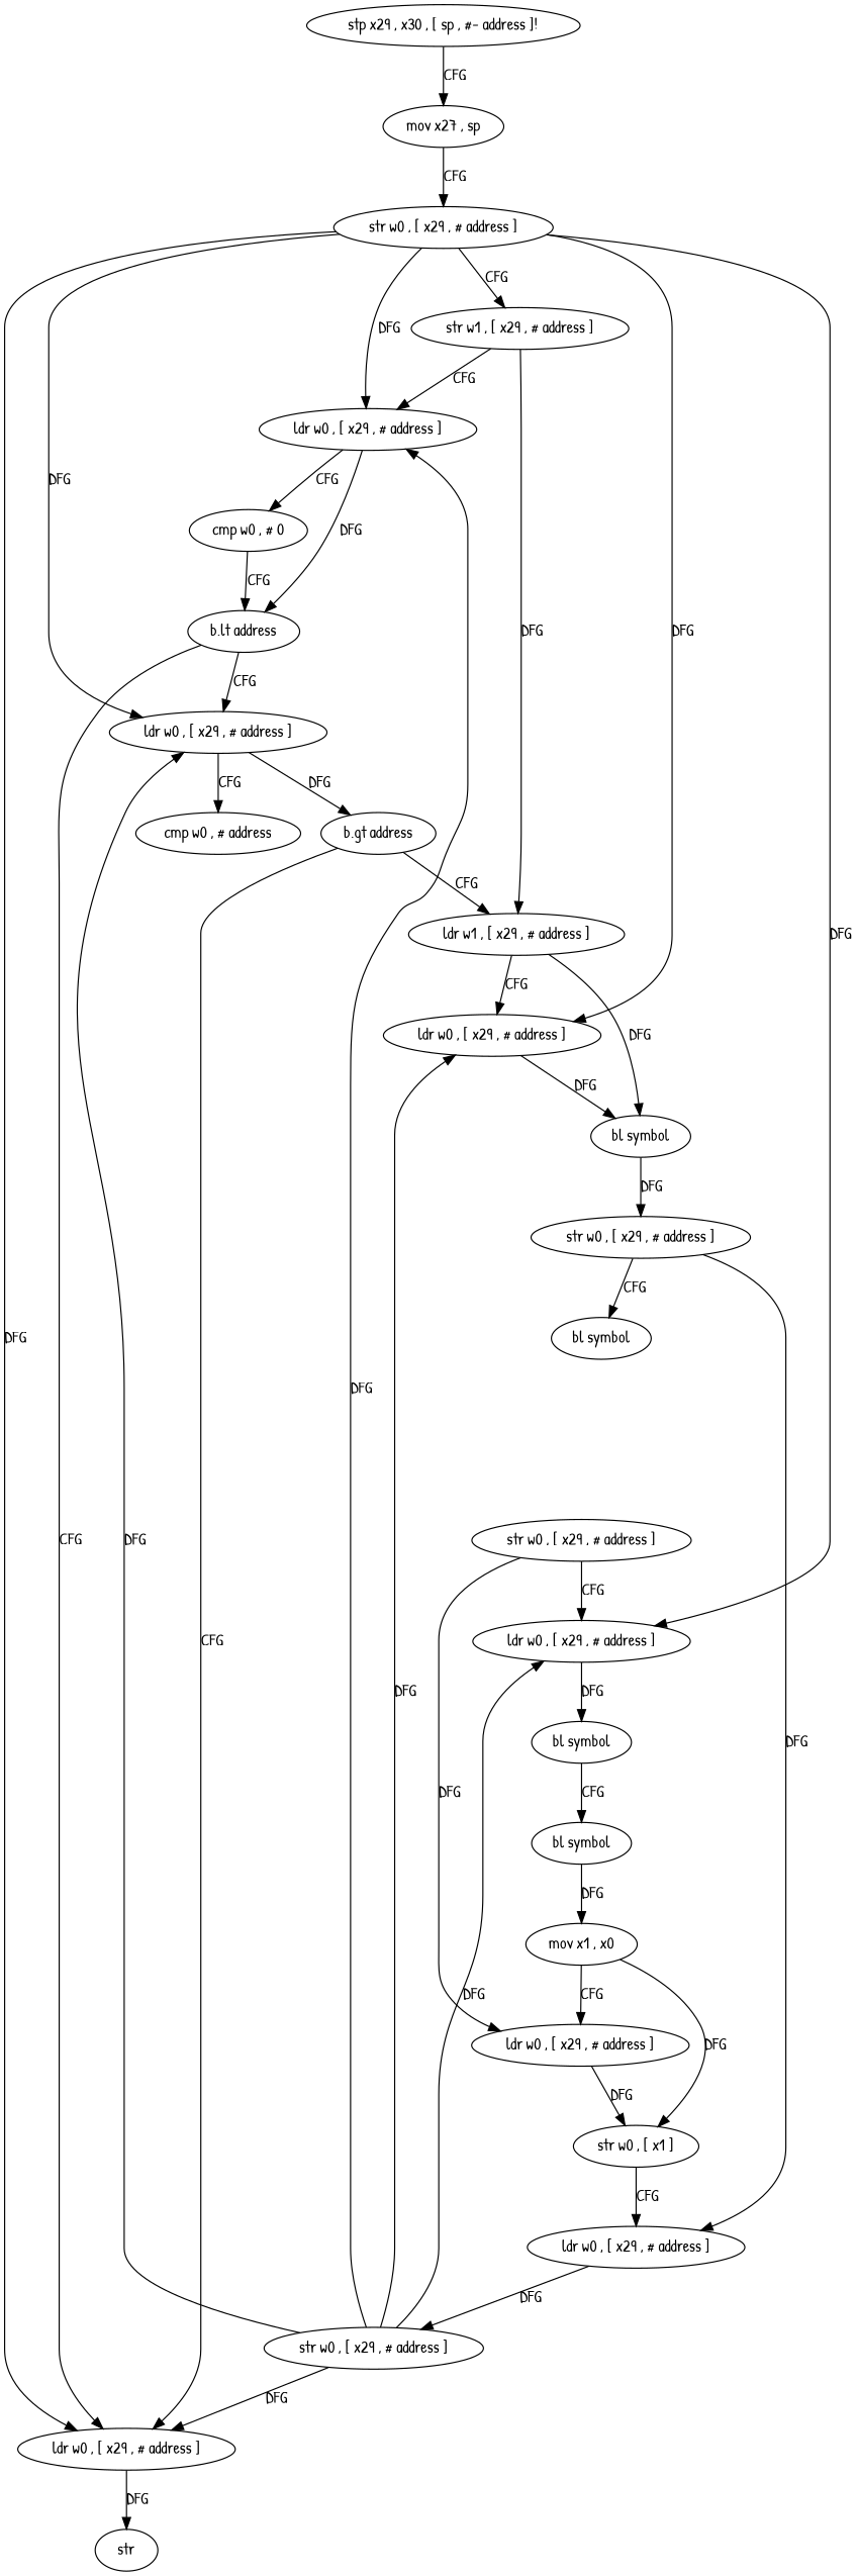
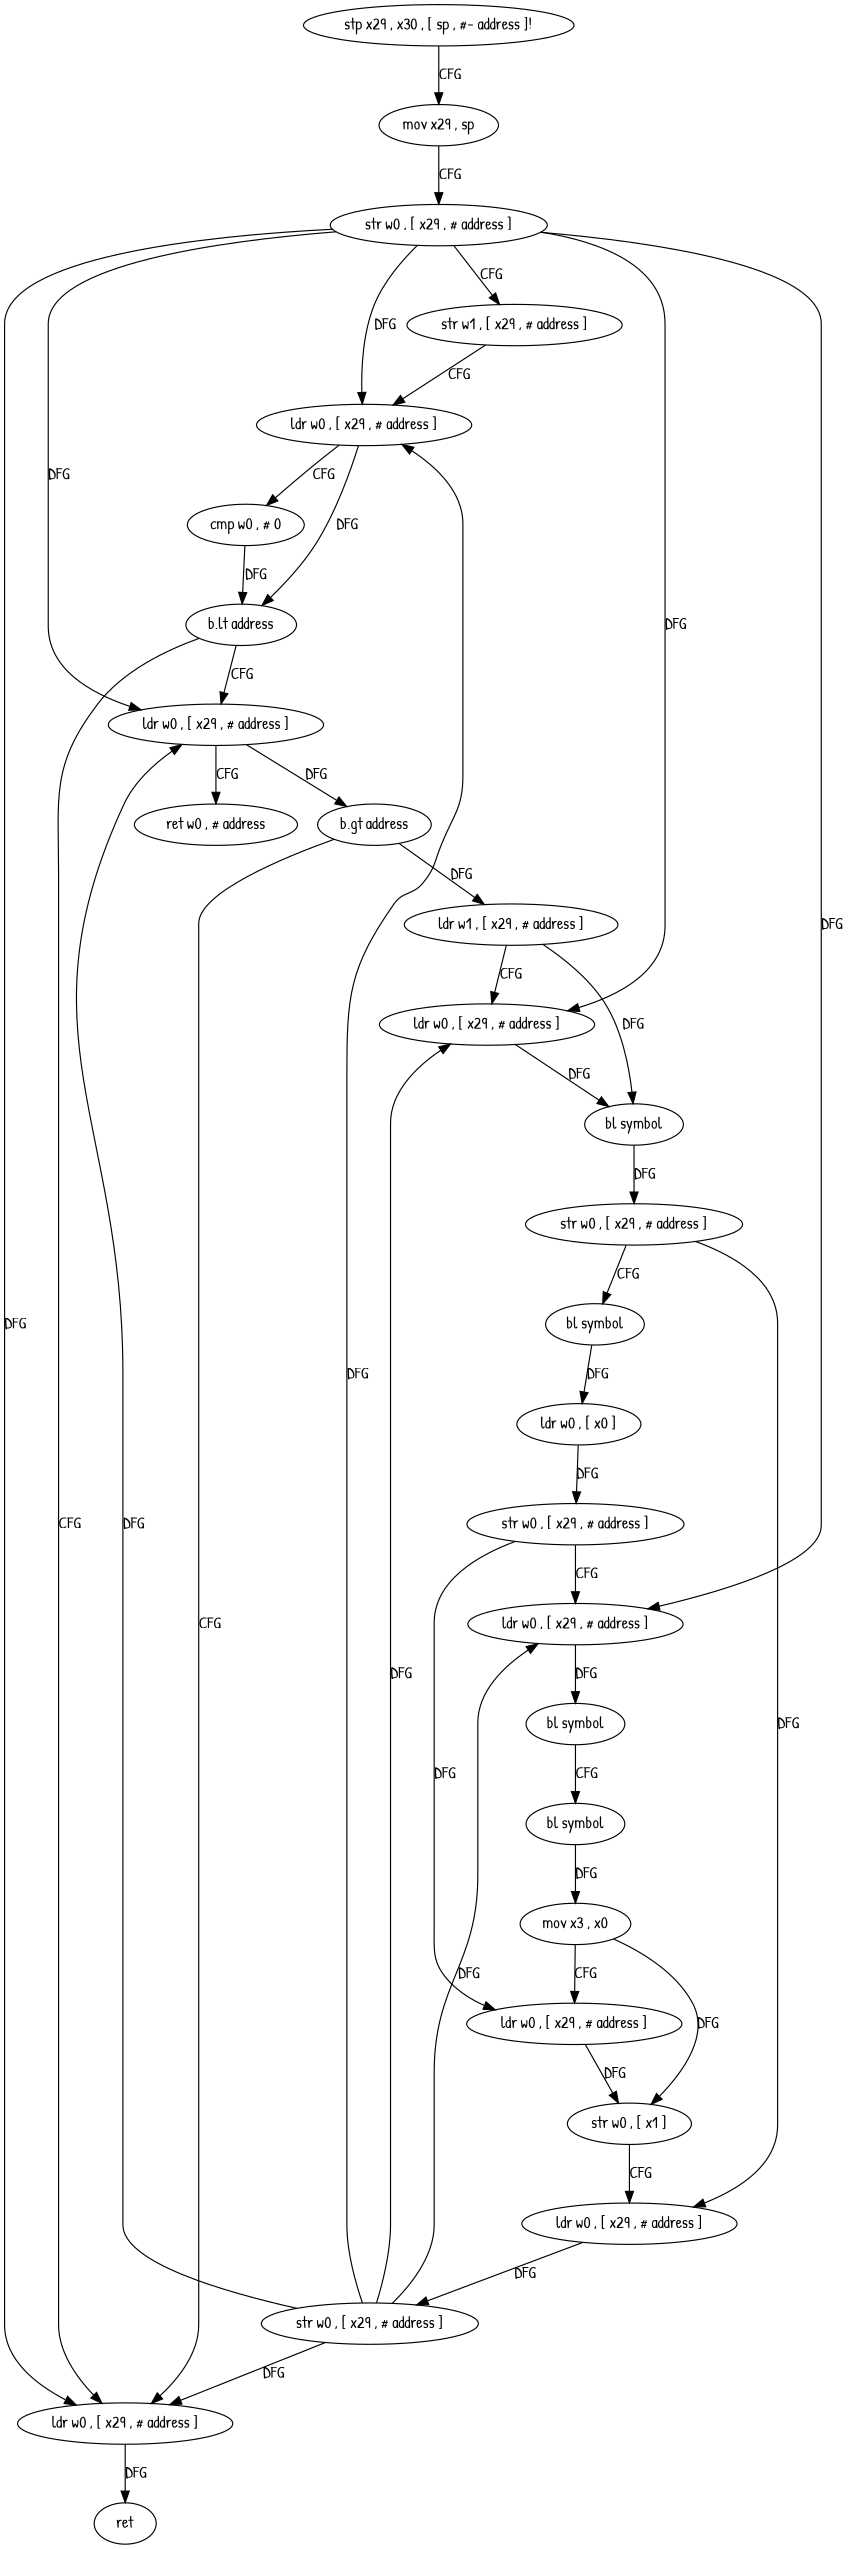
  digraph {
    fontname="Patrick Hand"
    node [fontname="Patrick Hand"]
    edge [fontname="Patrick Hand"]
    n1 [label="stp x29 , x30 , [ sp , #- address ]!"]
-   n2 [label="mov x27 , sp"]
+   n2 [label="mov x29 , sp"]
    n3 [label="str w0 , [ x29 , # address ]"]
    n4 [label="str w1 , [ x29 , # address ]"]
    n5 [label="ldr w0 , [ x29 , # address ]"]
    n6 [label="ldr w0 , [ x29 , # address ]"]
    n7 [label="ldr w0 , [ x29 , # address ]"]
    n8 [label="ldr w0 , [ x29 , # address ]"]
    n9 [label="ldr w0 , [ x29 , # address ]"]
    n10 [label="ldr w1 , [ x29 , # address ]"]
    n11 [label="cmp w0 , # 0"]
    n12 [label="b.lt address"]
-   n13 [label=str]
-   n14 [label="cmp w0 , # address"]
+   n13 [label=ret]
+   n14 [label="ret w0 , # address"]
    n15 [label="b.gt address"]
    n16 [label="bl symbol"]
    n17 [label="bl symbol"]
    n18 [label="str w0 , [ x29 , # address ]"]
    n19 [label="bl symbol"]
    n20 [label="ldr w0 , [ x29 , # address ]"]
+   n21 [label="ldr w0 , [ x0 ]"]
    n22 [label="str w0 , [ x29 , # address ]"]
    n23 [label="str w0 , [ x29 , # address ]"]
    n24 [label="ldr w0 , [ x29 , # address ]"]
    n25 [label="str w0 , [ x1 ]"]
    n26 [label="bl symbol"]
-   n27 [label="mov x1 , x0"]
+   n27 [label="mov x3 , x0"]
    n1 -> n2 [label=CFG]
    n2 -> n3 [label=CFG]
    n3 -> n4 [label=CFG]
    n3 -> n5 [label=DFG]
    n3 -> n6 [label=DFG]
    n3 -> n7 [label=DFG]
    n3 -> n8 [label=DFG]
    n3 -> n9 [label=DFG]
    n4 -> n5 [label=CFG]
-   n4 -> n10 [label=DFG]
    n5 -> n11 [label=CFG]
    n5 -> n12 [label=DFG]
    n6 -> n13 [label=DFG]
    n7 -> n14 [label=CFG]
    n7 -> n15 [label=DFG]
    n8 -> n16 [label=DFG]
    n9 -> n17 [label=DFG]
    n10 -> n8 [label=CFG]
    n10 -> n16 [label=DFG]
-   n11 -> n12 [label=CFG]
+   n11 -> n12 [label=DFG]
    n12 -> n6 [label=CFG]
    n12 -> n7 [label=CFG]
    n15 -> n6 [label=CFG]
-   n15 -> n10 [label=CFG]
+   n15 -> n10 [label=DFG]
    n16 -> n18 [label=DFG]
    n17 -> n26 [label=CFG]
    n18 -> n19 [label=CFG]
    n18 -> n20 [label=DFG]
+   n19 -> n21 [label=DFG]
    n20 -> n22 [label=DFG]
+   n21 -> n23 [label=DFG]
    n22 -> n5 [label=DFG]
    n22 -> n6 [label=DFG]
    n22 -> n7 [label=DFG]
    n22 -> n8 [label=DFG]
    n22 -> n9 [label=DFG]
    n23 -> n9 [label=CFG]
    n23 -> n24 [label=DFG]
    n24 -> n25 [label=DFG]
    n25 -> n20 [label=CFG]
    n26 -> n27 [label=DFG]
    n27 -> n24 [label=CFG]
    n27 -> n25 [label=DFG]
  }
